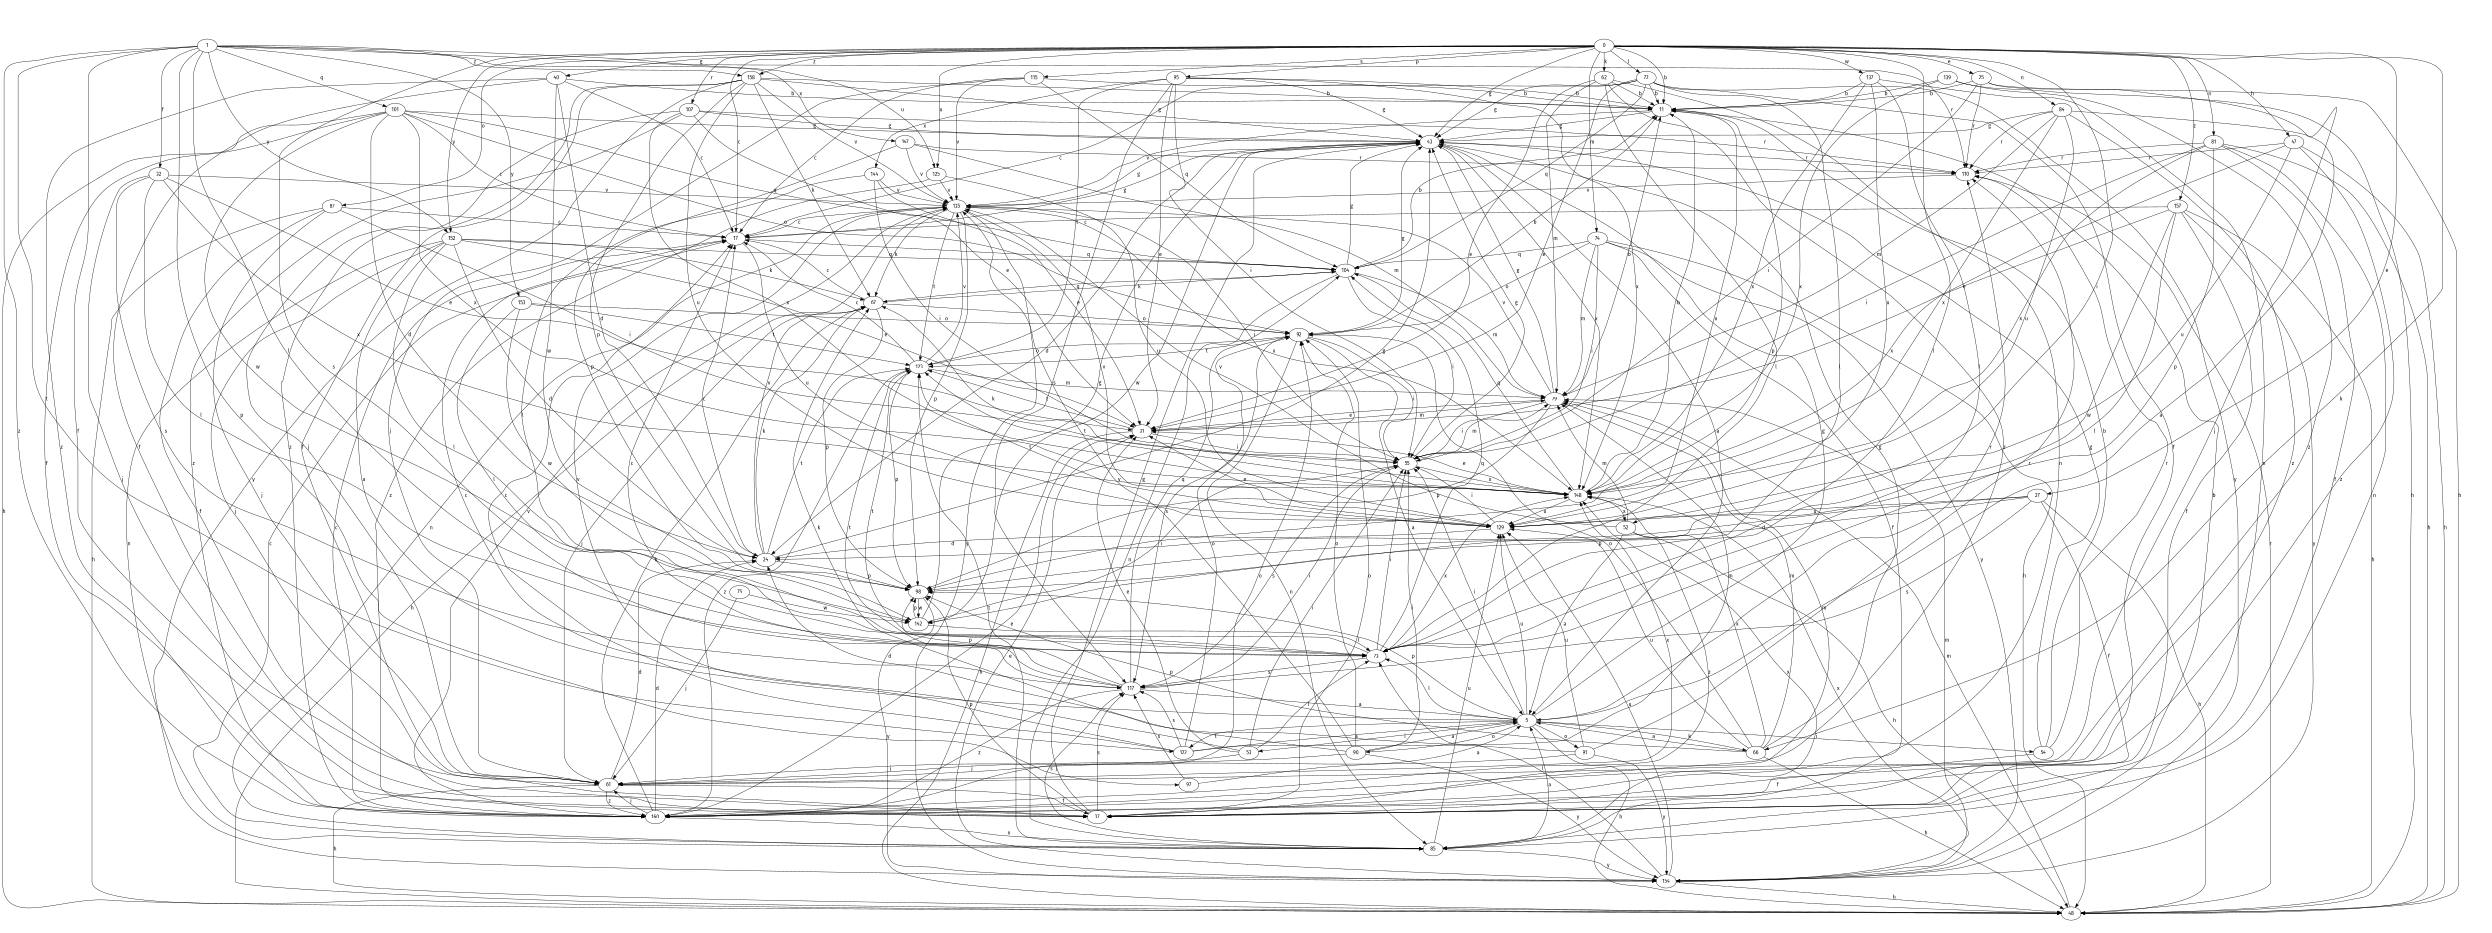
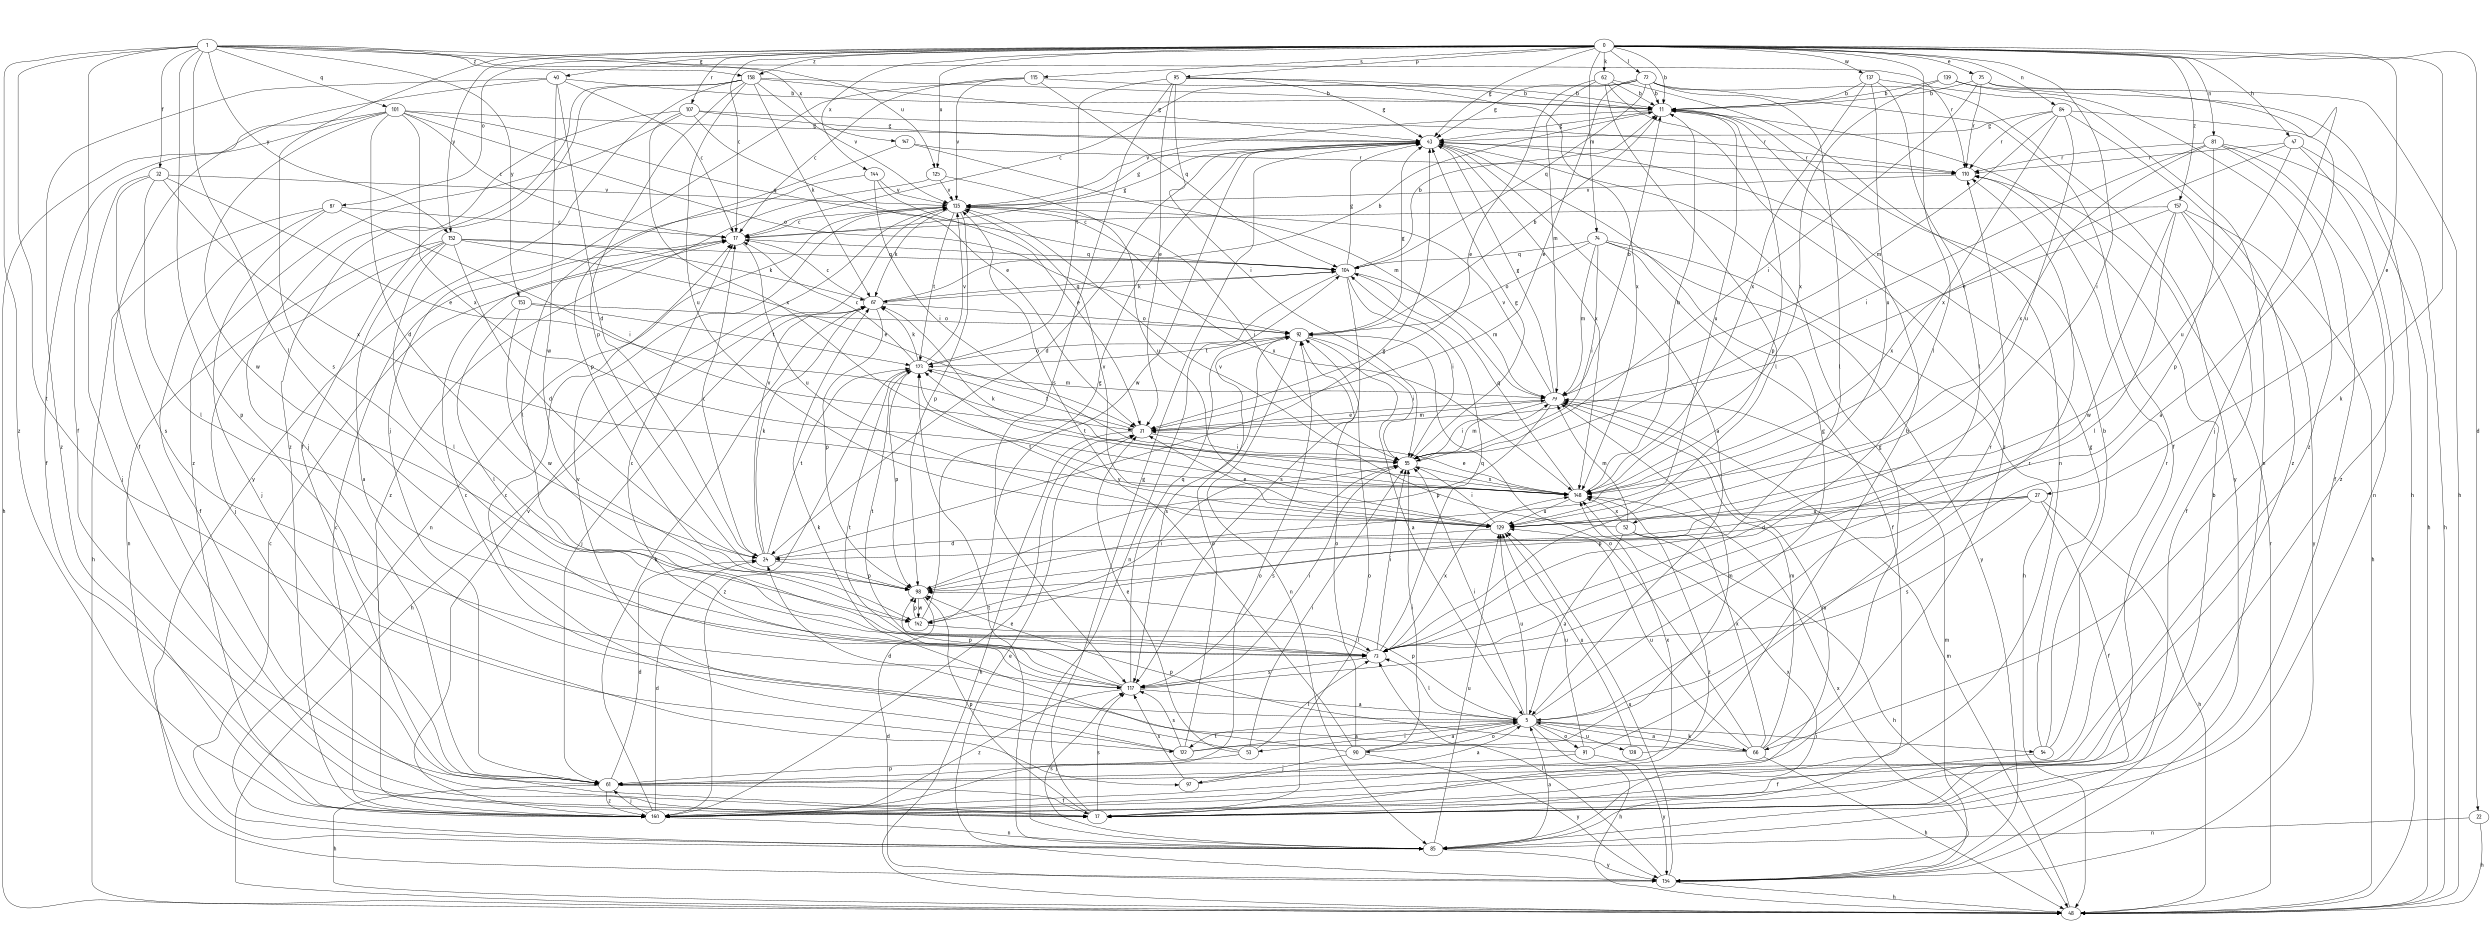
  strict digraph {
    fontname="Fira Sans"
    node [fontname="Fira Sans"]
    edge [fontname="Fira Sans"]
    0
    11
    17
+   22
    25
    27
    40
    43
    47
    52
    62
    66
    72
    73
    74
    81
    84
    87
    95
    107
    115
    117
    125
    137
    144
    152
    157
    158
    98
    129
    135
    104
    48
    85
    110
    55
    61
    37
    24
    160
    142
    5
    148
    31
    79
    92
    154
    123
    139
    67
    1
    32
    97
    101
    122
    147
    153
-   75
    53
    54
    90
    91
+   128
    0 -> 11 [label=b]
    0 -> 17 [label=c]
+   0 -> 22 [label=d]
    0 -> 25 [label=e]
    0 -> 27 [label=e]
    0 -> 40 [label=g]
    0 -> 43 [label=g]
    0 -> 47 [label=h]
    0 -> 52 [label=i]
    0 -> 62 [label=k]
    0 -> 66 [label=k]
    0 -> 72 [label=l]
    0 -> 73 [label=l]
    0 -> 74 [label=m]
    0 -> 81 [label=n]
    0 -> 84 [label=n]
    0 -> 87 [label=o]
    0 -> 95 [label=p]
    0 -> 107 [label=r]
    0 -> 115 [label=s]
    0 -> 117 [label=s]
    0 -> 125 [label=u]
    0 -> 137 [label=w]
-   95 -> 144 [label=x]
+   0 -> 144 [label=x]
    0 -> 152 [label=y]
    0 -> 157 [label=z]
    0 -> 158 [label=z]
    11 -> 43 [label=g]
    11 -> 98 [label=p]
    11 -> 129 [label=u]
    11 -> 135 [label=v]
    17 -> 43 [label=g]
    17 -> 129 [label=u]
    17 -> 104 [label=q]
+   22 -> 48 [label=h]
+   22 -> 85 [label=n]
    25 -> 11 [label=b]
    25 -> 48 [label=h]
    25 -> 110 [label=r]
    25 -> 55 [label=i]
    25 -> 61 [label=j]
    27 -> 117 [label=s]
    27 -> 98 [label=p]
    27 -> 129 [label=u]
    27 -> 48 [label=h]
    27 -> 37 [label=f]
    27 -> 24 [label=d]
    40 -> 11 [label=b]
    40 -> 17 [label=c]
    40 -> 37 [label=f]
    40 -> 24 [label=d]
    40 -> 160 [label=z]
    40 -> 142 [label=w]
    43 -> 110 [label=r]
    43 -> 24 [label=d]
    43 -> 142 [label=w]
    43 -> 5 [label=a]
    43 -> 148 [label=x]
    47 -> 129 [label=u]
    47 -> 48 [label=h]
    47 -> 110 [label=r]
    47 -> 160 [label=z]
    47 -> 31 [label=e]
    52 -> 135 [label=v]
    52 -> 48 [label=h]
    52 -> 160 [label=z]
    52 -> 5 [label=a]
-   148 -> 52 [label=x]
+   52 -> 148 [label=x]
    52 -> 79 [label=m]
    62 -> 11 [label=b]
    62 -> 73 [label=l]
    62 -> 85 [label=n]
    62 -> 160 [label=z]
    62 -> 31 [label=e]
    62 -> 79 [label=m]
    66 -> 43 [label=g]
    66 -> 98 [label=p]
    66 -> 129 [label=u]
    66 -> 48 [label=h]
    66 -> 5 [label=a]
    66 -> 148 [label=x]
    66 -> 79 [label=m]
    66 -> 92 [label=o]
    72 -> 11 [label=b]
    72 -> 17 [label=c]
    72 -> 43 [label=g]
    72 -> 73 [label=l]
    72 -> 104 [label=q]
    72 -> 37 [label=f]
    72 -> 31 [label=e]
    72 -> 154 [label=y]
    73 -> 117 [label=s]
    73 -> 104 [label=q]
    73 -> 55 [label=i]
    73 -> 148 [label=x]
    73 -> 123 [label=t]
    74 -> 104 [label=q]
    74 -> 48 [label=h]
    74 -> 55 [label=i]
    74 -> 37 [label=f]
    74 -> 79 [label=m]
    74 -> 92 [label=o]
    74 -> 154 [label=y]
    81 -> 98 [label=p]
    81 -> 48 [label=h]
    81 -> 85 [label=n]
    81 -> 110 [label=r]
    81 -> 55 [label=i]
    81 -> 37 [label=f]
    81 -> 148 [label=x]
    84 -> 43 [label=g]
    84 -> 129 [label=u]
    84 -> 110 [label=r]
    84 -> 160 [label=z]
    84 -> 5 [label=a]
    84 -> 148 [label=x]
    84 -> 79 [label=m]
    87 -> 17 [label=c]
    87 -> 48 [label=h]
    87 -> 55 [label=i]
    87 -> 61 [label=j]
    87 -> 37 [label=f]
    95 -> 11 [label=b]
    95 -> 43 [label=g]
    95 -> 117 [label=s]
    95 -> 55 [label=i]
    95 -> 148 [label=x]
    95 -> 31 [label=e]
    95 -> 123 [label=t]
    107 -> 43 [label=g]
    107 -> 110 [label=r]
    107 -> 61 [label=j]
    107 -> 160 [label=z]
    107 -> 148 [label=x]
    107 -> 31 [label=e]
    115 -> 11 [label=b]
    115 -> 17 [label=c]
    115 -> 135 [label=v]
    115 -> 104 [label=q]
    115 -> 61 [label=j]
    117 -> 17 [label=c]
    117 -> 98 [label=p]
    117 -> 104 [label=q]
    117 -> 55 [label=i]
    117 -> 160 [label=z]
    117 -> 5 [label=a]
    117 -> 123 [label=t]
    125 -> 129 [label=u]
    125 -> 135 [label=v]
    125 -> 160 [label=z]
    137 -> 11 [label=b]
    137 -> 73 [label=l]
    137 -> 129 [label=u]
    137 -> 85 [label=n]
    137 -> 148 [label=x]
    144 -> 73 [label=l]
    144 -> 135 [label=v]
    144 -> 55 [label=i]
    144 -> 31 [label=e]
    152 -> 73 [label=l]
    152 -> 104 [label=q]
    152 -> 85 [label=n]
    152 -> 61 [label=j]
    152 -> 24 [label=d]
    152 -> 5 [label=a]
    152 -> 31 [label=e]
    152 -> 67 [label=k]
    157 -> 17 [label=c]
    157 -> 73 [label=l]
    157 -> 48 [label=h]
    157 -> 37 [label=f]
    157 -> 142 [label=w]
    157 -> 148 [label=x]
    157 -> 154 [label=y]
    158 -> 11 [label=b]
    158 -> 43 [label=g]
    158 -> 98 [label=p]
    158 -> 129 [label=u]
    158 -> 135 [label=v]
    158 -> 37 [label=f]
    158 -> 160 [label=z]
    158 -> 154 [label=y]
    158 -> 67 [label=k]
    98 -> 142 [label=w]
-   98 -> 154 [label=y]
+   98 -> 154 [label=d]
    129 -> 135 [label=v]
    129 -> 55 [label=i]
    129 -> 24 [label=d]
    129 -> 31 [label=e]
    129 -> 123 [label=t]
    135 -> 17 [label=c]
    135 -> 43 [label=g]
    135 -> 98 [label=p]
    135 -> 85 [label=n]
    135 -> 55 [label=i]
    135 -> 148 [label=x]
-   135 -> 154 [label=y]
    135 -> 123 [label=t]
    135 -> 67 [label=k]
    104 -> 11 [label=b]
    104 -> 43 [label=g]
+   104 -> 117 [label=s]
    104 -> 85 [label=n]
    104 -> 55 [label=i]
    104 -> 79 [label=m]
    104 -> 67 [label=k]
    48 -> 110 [label=r]
    48 -> 79 [label=m]
    85 -> 17 [label=c]
    85 -> 117 [label=s]
    85 -> 129 [label=u]
    85 -> 5 [label=a]
    85 -> 148 [label=x]
    85 -> 154 [label=y]
    85 -> 123 [label=t]
    110 -> 135 [label=v]
    55 -> 43 [label=g]
    55 -> 117 [label=s]
    55 -> 148 [label=x]
    55 -> 79 [label=m]
    61 -> 48 [label=h]
    61 -> 37 [label=f]
    61 -> 24 [label=d]
    61 -> 160 [label=z]
    61 -> 148 [label=x]
    37 -> 43 [label=g]
    37 -> 117 [label=s]
    37 -> 98 [label=p]
    37 -> 79 [label=m]
    37 -> 92 [label=o]
    24 -> 17 [label=c]
    24 -> 43 [label=g]
    24 -> 98 [label=p]
    24 -> 135 [label=v]
    24 -> 123 [label=t]
    24 -> 67 [label=k]
    160 -> 17 [label=c]
    160 -> 135 [label=v]
    160 -> 85 [label=n]
    160 -> 61 [label=j]
    160 -> 24 [label=d]
    160 -> 31 [label=e]
    160 -> 92 [label=o]
    160 -> 67 [label=k]
    142 -> 43 [label=g]
    142 -> 73 [label=l]
    142 -> 98 [label=p]
    142 -> 55 [label=i]
    5 -> 43 [label=g]
    5 -> 66 [label=k]
    5 -> 73 [label=l]
    5 -> 98 [label=p]
    5 -> 129 [label=u]
    5 -> 48 [label=h]
    5 -> 110 [label=r]
    5 -> 55 [label=i]
    5 -> 122 [label=t]
    5 -> 53 [label=i]
    5 -> 54 [label=i]
    5 -> 90 [label=o]
    5 -> 91 [label=o]
+   5 -> 128 [label=u]
    148 -> 11 [label=b]
    148 -> 129 [label=u]
    148 -> 104 [label=q]
    148 -> 31 [label=e]
    148 -> 123 [label=t]
    148 -> 67 [label=k]
    31 -> 48 [label=h]
    31 -> 55 [label=i]
    31 -> 79 [label=m]
    31 -> 123 [label=t]
    79 -> 11 [label=b]
    79 -> 43 [label=g]
    79 -> 98 [label=p]
    79 -> 135 [label=v]
    79 -> 55 [label=i]
    79 -> 31 [label=e]
    92 -> 11 [label=b]
    92 -> 43 [label=g]
    92 -> 117 [label=s]
    92 -> 85 [label=n]
    92 -> 55 [label=i]
    92 -> 5 [label=a]
    92 -> 123 [label=t]
    154 -> 11 [label=b]
    154 -> 73 [label=l]
    154 -> 129 [label=u]
    154 -> 48 [label=h]
    154 -> 148 [label=x]
    154 -> 31 [label=e]
    154 -> 79 [label=m]
    123 -> 17 [label=c]
    123 -> 98 [label=p]
    123 -> 135 [label=v]
    123 -> 160 [label=z]
    123 -> 79 [label=m]
    123 -> 92 [label=o]
+   123 -> 67 [label=k]
    139 -> 11 [label=b]
    139 -> 48 [label=h]
    139 -> 160 [label=z]
    139 -> 148 [label=x]
+   67 -> 11 [label=b]
    67 -> 17 [label=c]
    67 -> 98 [label=p]
    67 -> 104 [label=q]
    67 -> 48 [label=h]
    67 -> 61 [label=j]
    67 -> 92 [label=o]
    1 -> 73 [label=l]
    1 -> 125 [label=u]
    1 -> 152 [label=y]
    1 -> 158 [label=z]
    1 -> 110 [label=r]
    1 -> 37 [label=f]
    1 -> 160 [label=z]
    1 -> 32 [label=f]
    1 -> 97 [label=p]
    1 -> 101 [label=q]
    1 -> 122 [label=t]
    1 -> 147 [label=x]
    1 -> 153 [label=y]
    32 -> 73 [label=l]
    32 -> 117 [label=s]
    32 -> 135 [label=v]
    32 -> 61 [label=j]
    32 -> 148 [label=x]
    32 -> 31 [label=e]
    97 -> 117 [label=s]
    97 -> 5 [label=a]
    101 -> 17 [label=c]
    101 -> 43 [label=g]
    101 -> 104 [label=q]
    101 -> 48 [label=h]
    101 -> 37 [label=f]
    101 -> 24 [label=d]
    101 -> 142 [label=w]
    101 -> 148 [label=x]
    101 -> 92 [label=o]
    122 -> 17 [label=c]
    122 -> 117 [label=s]
    122 -> 135 [label=v]
    122 -> 5 [label=a]
    122 -> 79 [label=m]
    122 -> 92 [label=o]
    147 -> 98 [label=p]
-   147 -> 135 [label=v]
    147 -> 110 [label=r]
    147 -> 79 [label=m]
    153 -> 73 [label=l]
    153 -> 142 [label=w]
    153 -> 92 [label=o]
    153 -> 123 [label=t]
-   75 -> 61 [label=j]
-   75 -> 142 [label=w]
    53 -> 17 [label=c]
    53 -> 73 [label=l]
    53 -> 55 [label=i]
-   53 -> 61 [label=j]
+   53 -> 61 [label=p]
    53 -> 31 [label=e]
    54 -> 11 [label=b]
    54 -> 43 [label=g]
    54 -> 110 [label=r]
    54 -> 37 [label=f]
    90 -> 135 [label=v]
    90 -> 55 [label=i]
-   90 -> 61 [label=j]
+   90 -> 97 [label=j]
    90 -> 5 [label=a]
    90 -> 92 [label=o]
    90 -> 154 [label=y]
    90 -> 67 [label=k]
    91 -> 129 [label=u]
    91 -> 110 [label=r]
    91 -> 61 [label=j]
    91 -> 24 [label=d]
    91 -> 154 [label=y]
+   128 -> 11 [label=b]
+   128 -> 129 [label=u]
  }
